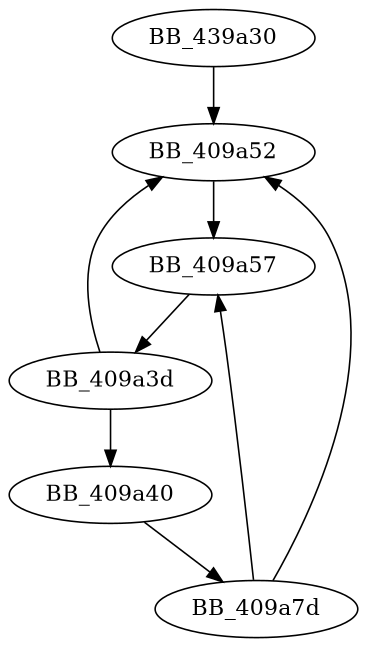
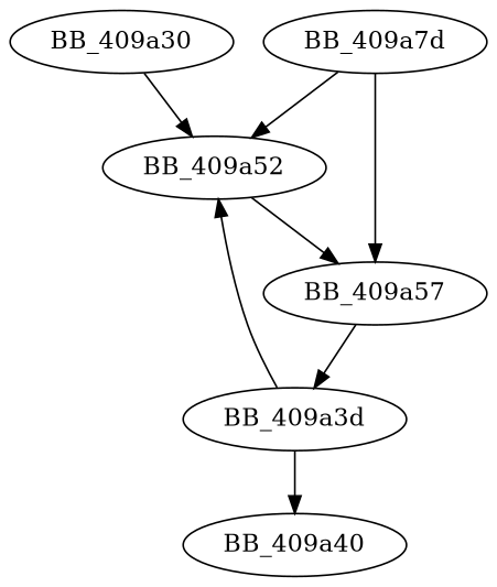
  digraph {
-   BB_409a30 [label=BB_439a30]
+   BB_409a30
    BB_409a52
    BB_409a3d
    n4 [label=BB_409a40]
    BB_409a57
    n6 [label=BB_409a7d]
    BB_409a30 -> BB_409a52
    BB_409a52 -> BB_409a57
    BB_409a3d -> BB_409a52
    BB_409a3d -> n4
-   n4 -> n6
    BB_409a57 -> BB_409a3d
    n6 -> BB_409a52
    n6 -> BB_409a57
  }
